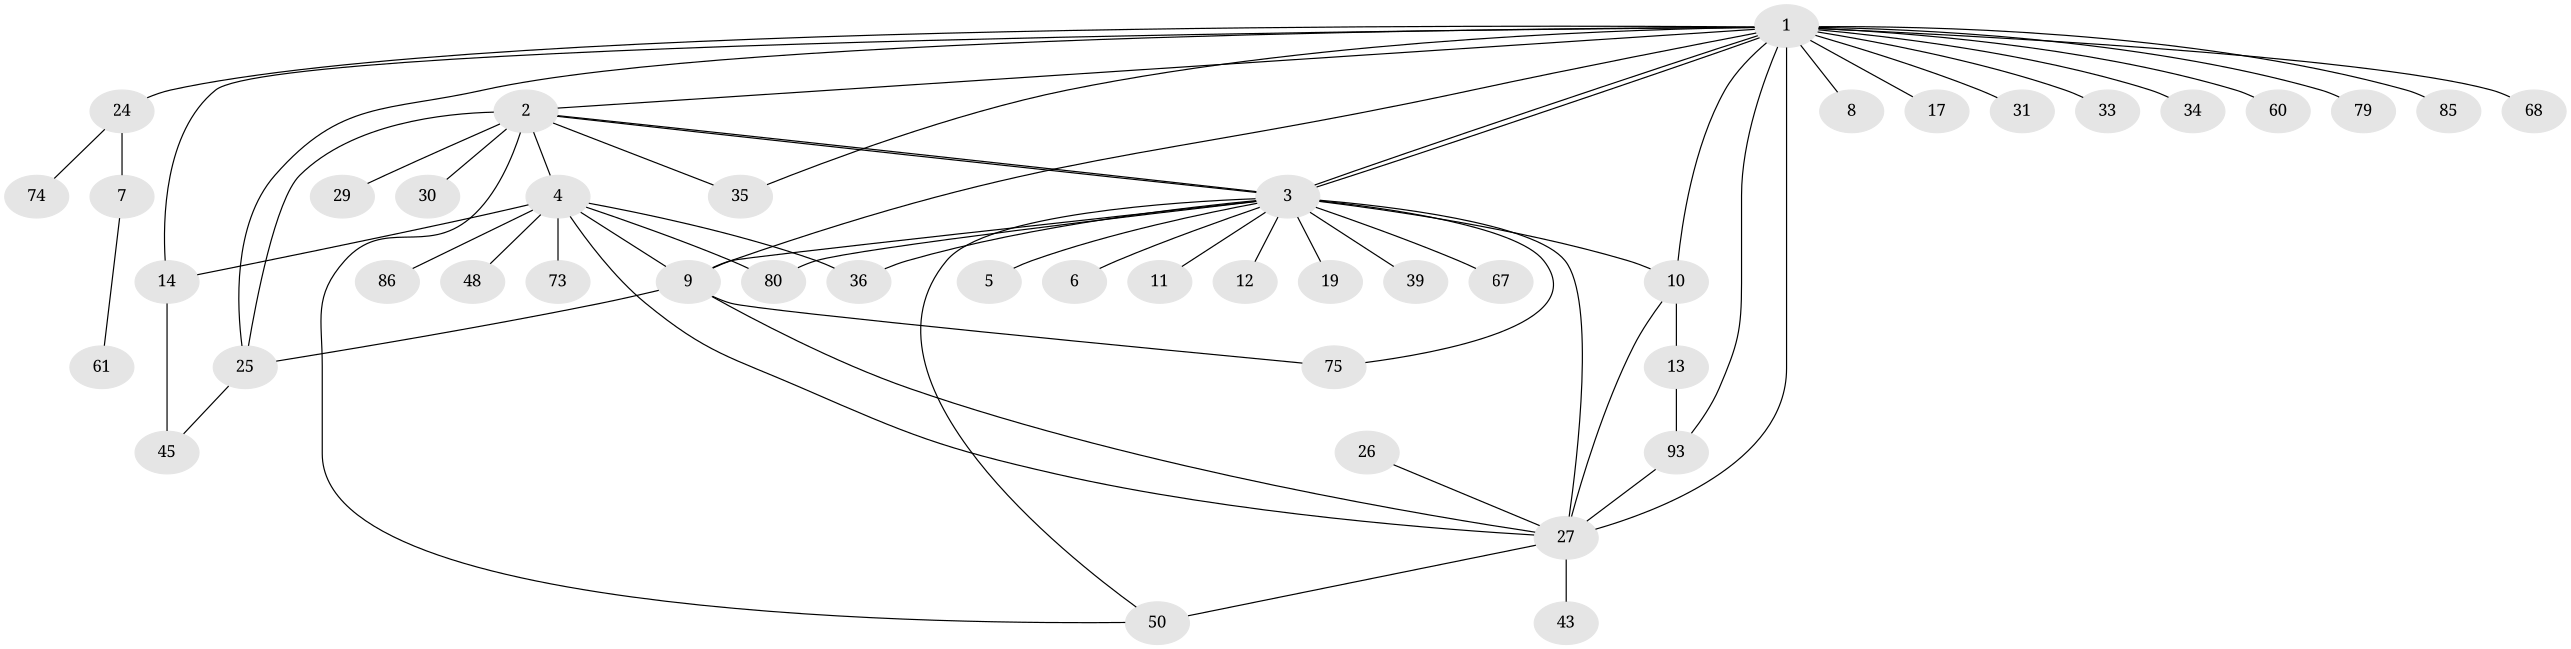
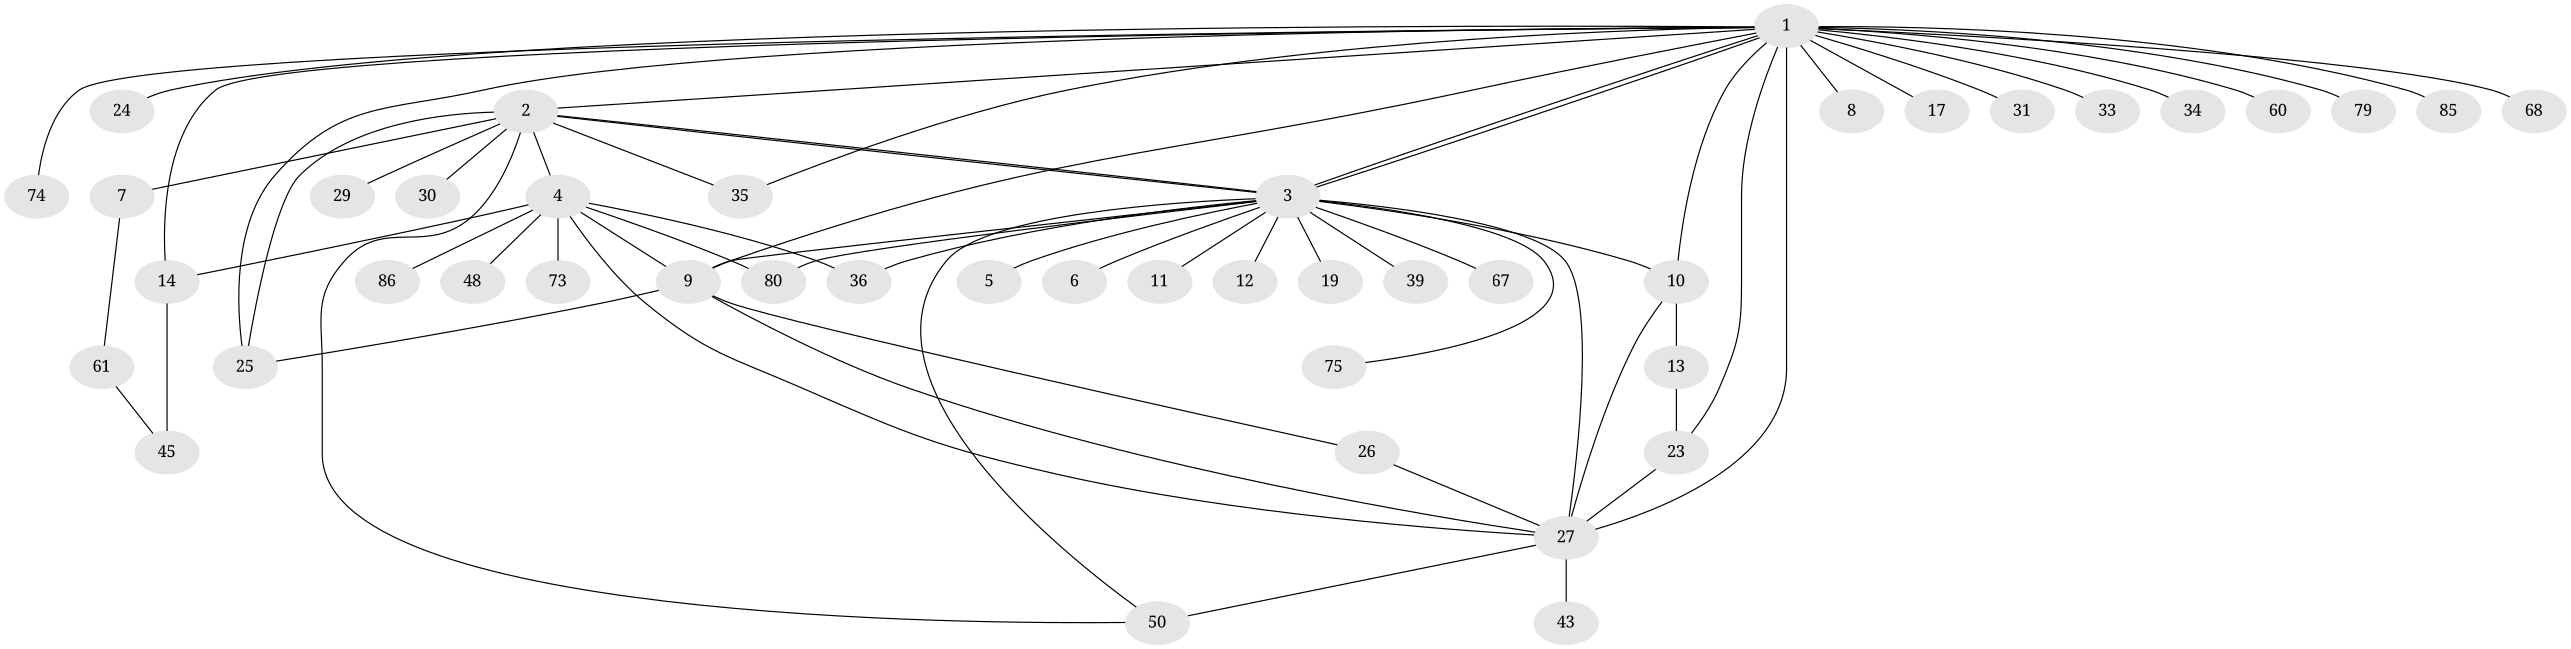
  graph {
    fontname="Noto Serif"
    node [color=gray90 fontname="Noto Serif" style=filled]
    edge [fontname="Noto Serif"]
    1 [super="+15"]
    2
    3
    8 [super="+81"]
    9 [super="+21+66+32"]
    10 [super="+76+22+42+16"]
    14 [super="+20+18"]
    17
-   23 [super="+40" label=93]
+   23 [super="+40"]
    24
    25 [super="+37"]
    27 [super="+28+47"]
    31
    33
    34
    35
    60
    74
    79
    85
    68
    4 [super="+64"]
    7
    29
    30
    50 [super="+84+78"]
    5
    6
    11
    12
    19 [super="+62+70+41"]
    36
    39
    67
    75
    80
    26
    13 [super="+59"]
    45 [super="+46"]
    43
    48
    73
    86
    n44 [label=61]
    1 -- 2
    1 -- 3
    1 -- 3
    1 -- 8 [weight=2]
    1 -- 9 [weight=2]
    1 -- 10
    1 -- 14 [weight=2]
    1 -- 17
    1 -- 23
    1 -- 24
    1 -- 25
    1 -- 27 [weight=4]
    1 -- 31
    1 -- 33
    1 -- 34
    1 -- 35
    1 -- 60
-   24 -- 74
+   1 -- 74
    1 -- 79
    1 -- 85
    1 -- 68
    2 -- 3
    2 -- 3
    2 -- 25
    2 -- 35
    2 -- 4
-   24 -- 7
+   2 -- 7
    2 -- 29
    2 -- 30
    2 -- 50
    3 -- 9
    3 -- 10 [weight=2]
    3 -- 27 [weight=2]
    3 -- 50
    3 -- 5
    3 -- 6
    3 -- 11
    3 -- 12
    3 -- 19
    3 -- 36
    3 -- 39
    3 -- 67
    3 -- 75
    3 -- 80
    9 -- 25
    9 -- 27 [weight=2]
-   9 -- 75
+   9 -- 26
    10 -- 27
    10 -- 13
    14 -- 45
    23 -- 27
-   25 -- 45
+   n44 -- 45
    27 -- 50 [weight=2]
    27 -- 43
    4 -- 9
    4 -- 14
    4 -- 27
    4 -- 36
    4 -- 80
    4 -- 48
    4 -- 73
    4 -- 86
    7 -- n44
    26 -- 27
    13 -- 23
  }
